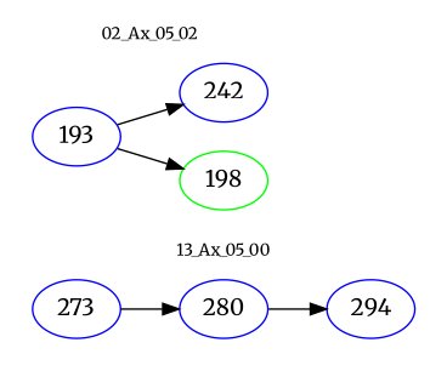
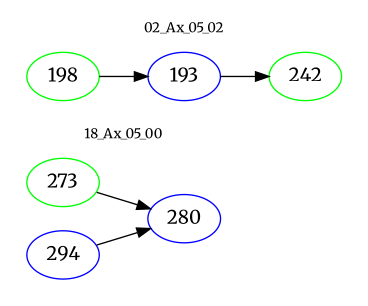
  digraph {
    fontname=Merriweather
    rankdir=LR
    node [color=blue fontname=Merriweather]
    edge [color=black fontname=Merriweather]
-   n1 [label=273]
+   n1 [color=green label=273]
    n2 [label=280]
    n3 [label=294]
    n4 [color=green label=198]
    n5 [label=193]
-   n6 [label=242]
+   n6 [color=green label=242]
    subgraph cluster_1 {
      color=white
      fontsize=10
-     label="13_Ax_05_00"
+     label="18_Ax_05_00"
      n1
      n2
      n3
    }
    subgraph cluster_2 {
      color=white
      fontsize=10
      label="02_Ax_05_02"
      n4
      n5
      n6
    }
    n1 -> n2
-   n2 -> n3
-   n5 -> n4
+   n3 -> n2
+   n4 -> n5
    n5 -> n6
  }
